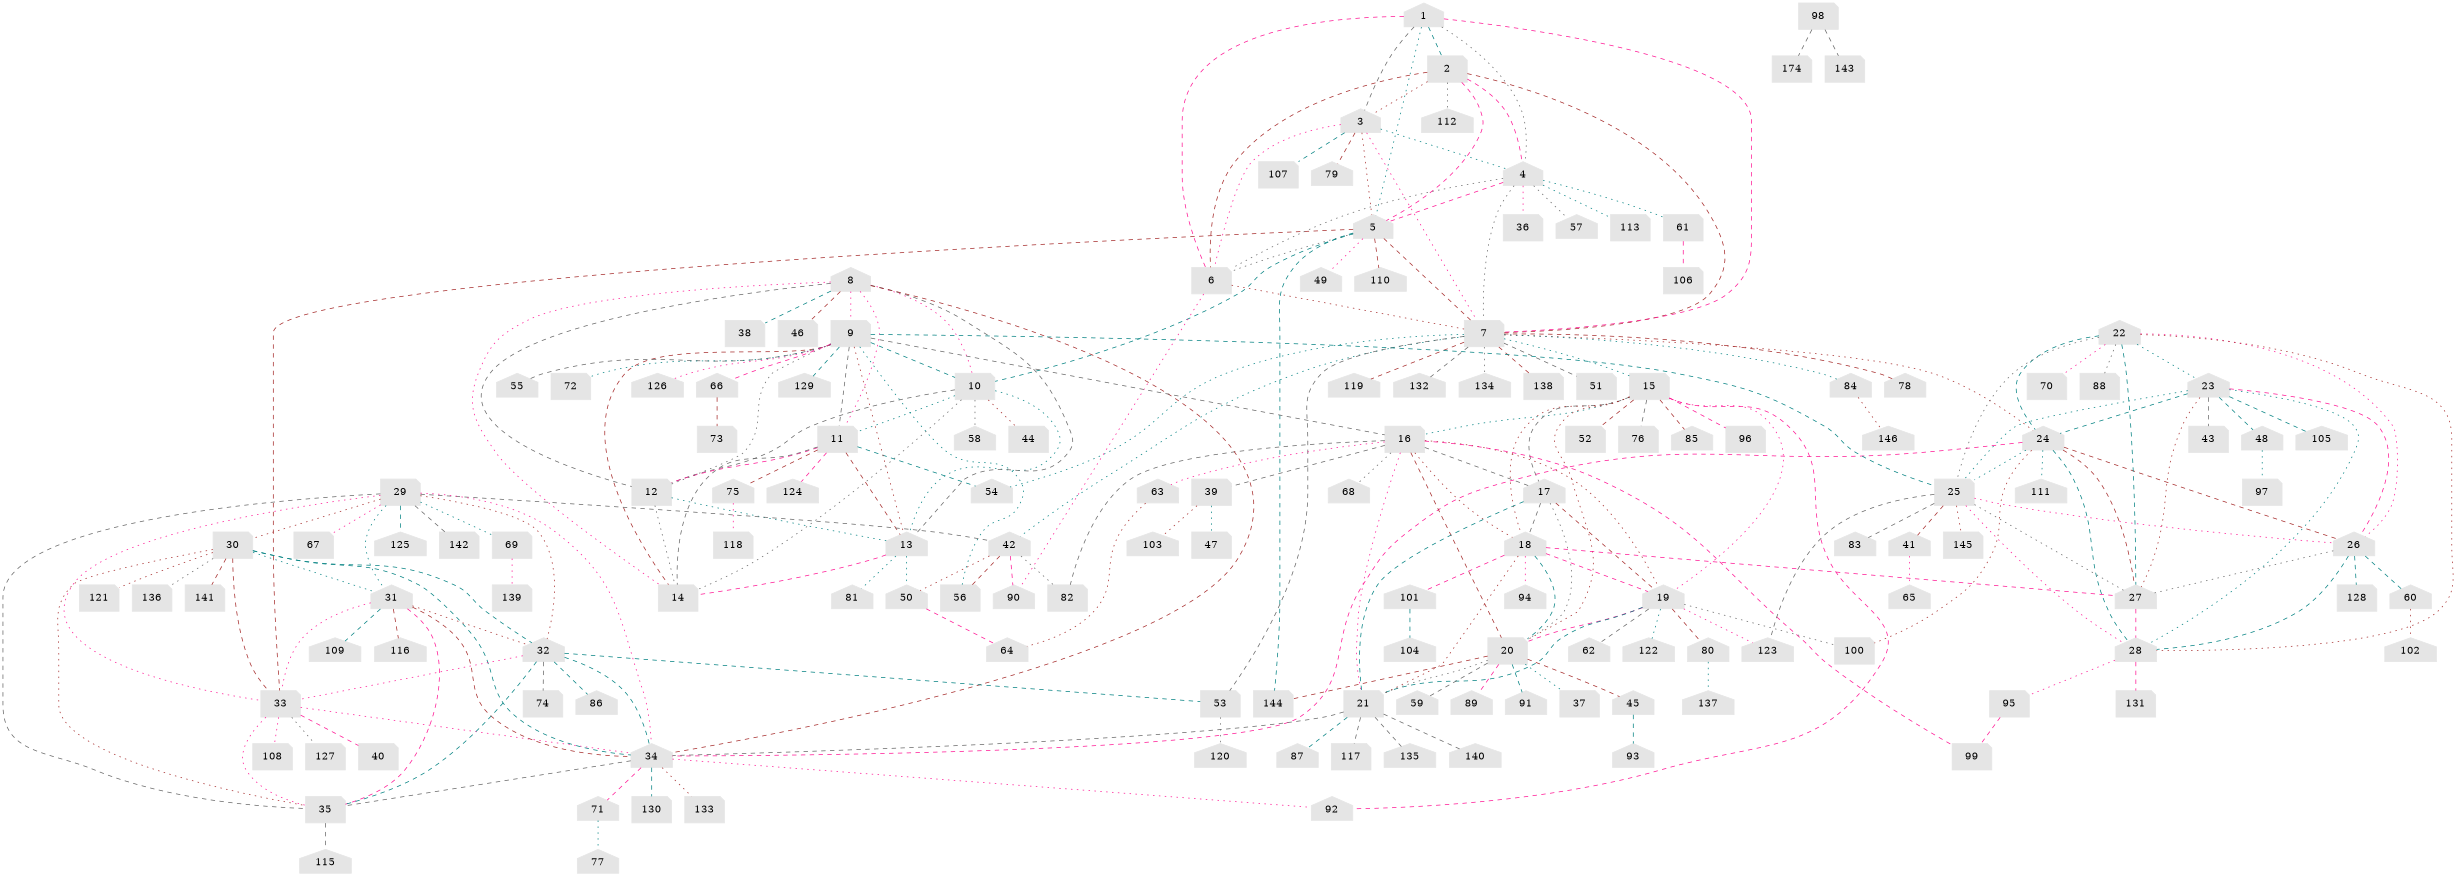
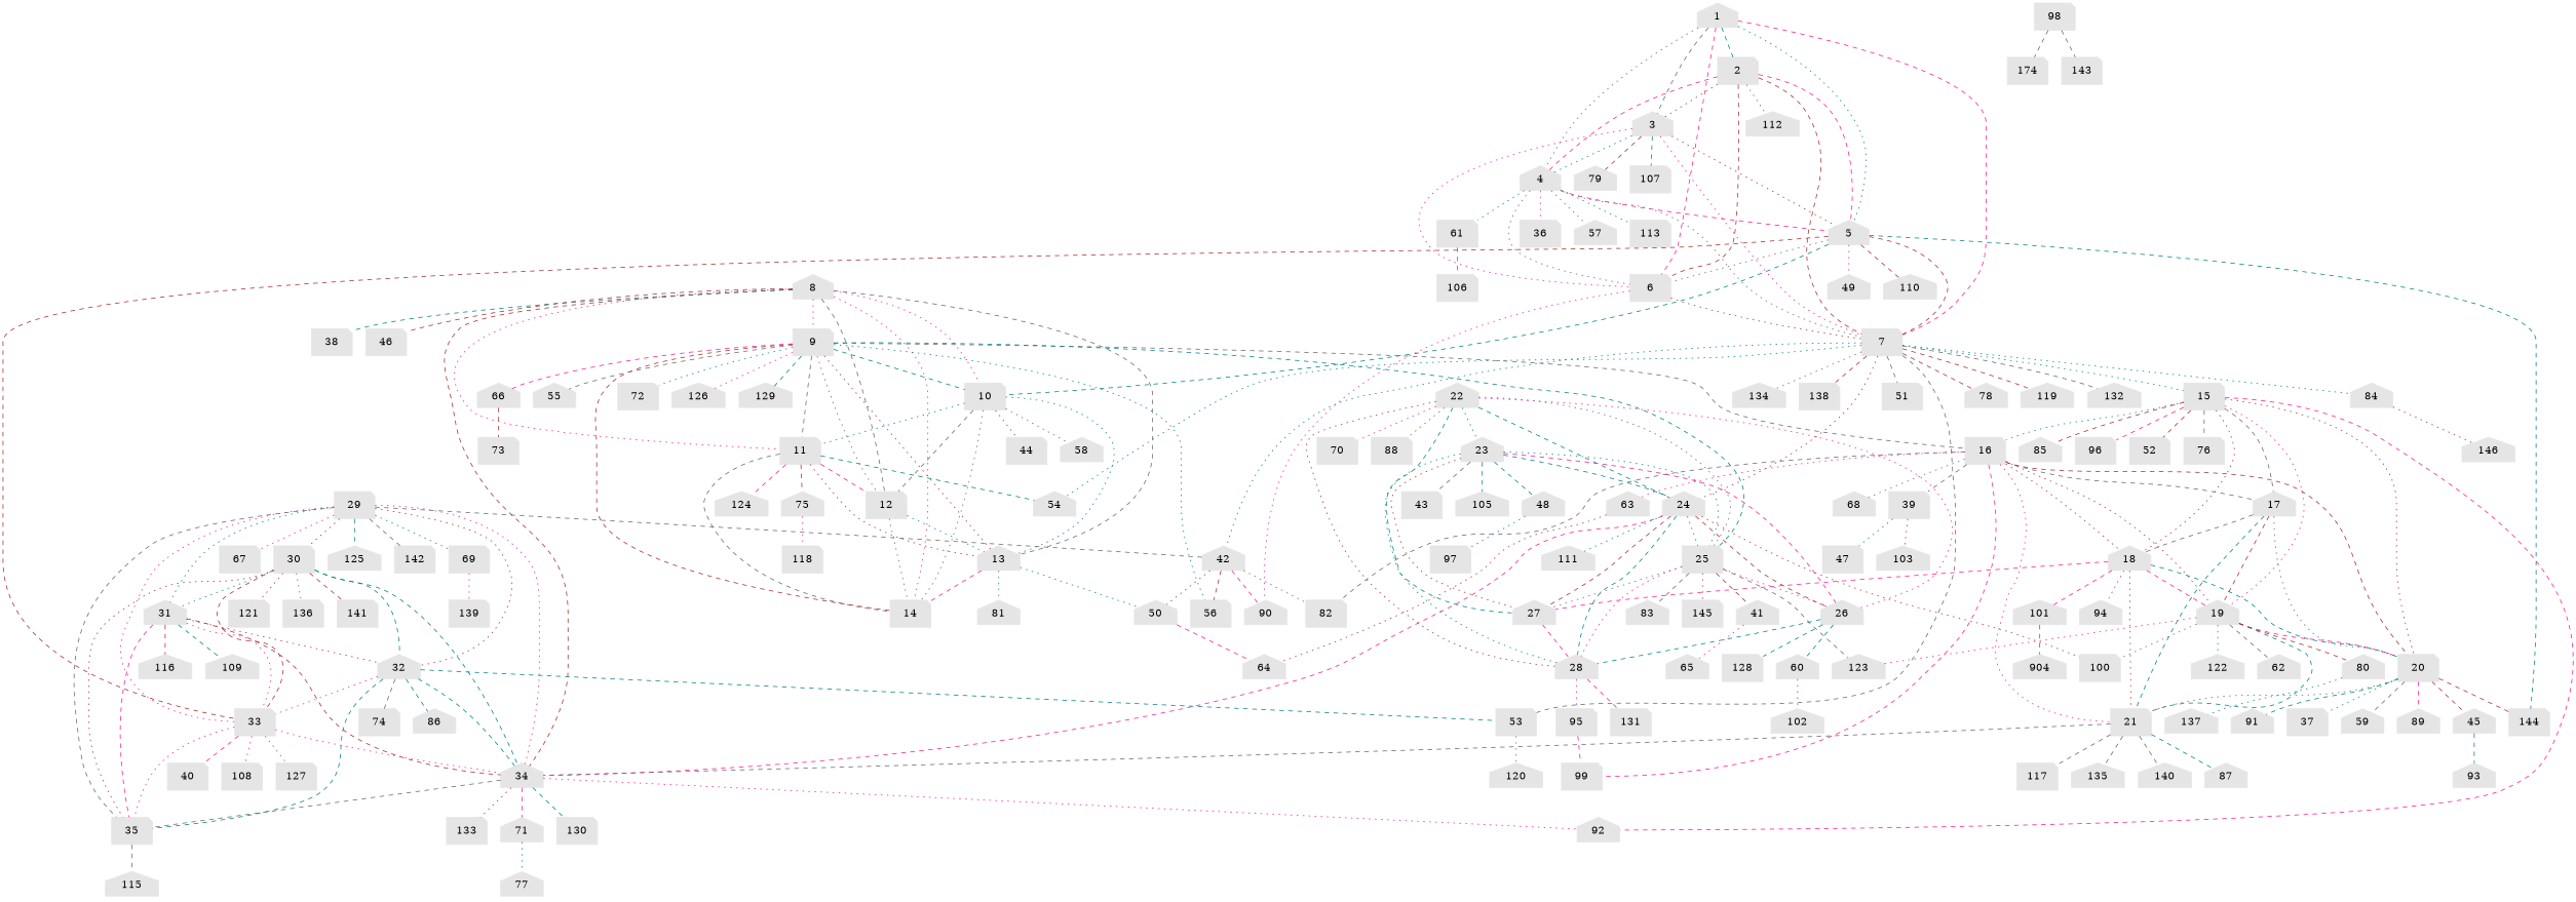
  graph {
    node [color=gray90 shape=house style=filled]
    edge [color=teal style=dashed]
    2 [shape=note]
    1
    3
    4
    5
    6 [shape=note]
    7 [shape=note]
    112
    79
    107 [shape=note]
    36 [shape=note]
    57
    61 [shape=note]
    113 [shape=note]
    10 [shape=note]
    33 [shape=note]
    49
    110
    144 [shape=note]
    90
    15 [shape=note]
    24
    42
    51 [shape=note]
    53 [shape=note]
    54
    78
    84
    119
    132
    134
    138 [shape=note]
    98 [shape=note]
    n34 [label=174 shape=note]
    143 [shape=note]
    106 [shape=note]
    11 [shape=note]
    12 [shape=note]
    13
    14 [shape=note]
    44 [shape=note]
    58
    34
    35 [shape=note]
    40 [shape=note]
    108 [shape=note]
    127 [shape=note]
    16 [shape=note]
    17
    18
    19
    20 [shape=note]
    52 [shape=note]
    76 [shape=note]
    85
    92
    96 [shape=note]
    25 [shape=note]
    27
    100 [shape=note]
    26
    28
    111
    56 [shape=note]
    50
    82 [shape=note]
    120
    146
    8
    9 [shape=note]
    38 [shape=note]
    46 [shape=note]
    55
    66
    72 [shape=note]
    126
    129
    75
    124
    81
    71
    130 [shape=note]
    133 [shape=note]
    21 [shape=note]
    39 [shape=note]
    63
    68
    99 [shape=note]
    123
    41
    83
    145 [shape=note]
    73 [shape=note]
    118 [shape=note]
    64
    94
    101
    62
    80
    122
    37 [shape=note]
    45
    59
    89
    91
    87
    117 [shape=note]
    135
    140
    47 [shape=note]
    103
-   104
+   104 [label=904]
    137
    93
    22
    23
    70 [shape=note]
    88 [shape=note]
    43 [shape=note]
    48
    105
    60
    128 [shape=note]
    95 [shape=note]
    131 [shape=note]
    97 [shape=note]
    65
    102
    29 [shape=note]
    30 [shape=note]
    31
    32
    67 [shape=note]
    69 [shape=note]
    125
    142 [shape=note]
    121 [shape=note]
    136 [shape=note]
    141 [shape=note]
    109
    116
    74 [shape=note]
    86
    115
    139 [shape=note]
    77
    2 -- 3 [color=brown style=dotted]
    2 -- 4 [color=deeppink]
    2 -- 5 [color=deeppink]
    2 -- 6 [color=brown]
    2 -- 7 [color=brown]
    2 -- 112 [color=gray40 style=dotted]
    1 -- 2
    1 -- 3 [color=gray40]
    1 -- 4 [color=gray40 style=dotted]
    1 -- 5 [style=dotted]
    1 -- 6 [color=deeppink]
    1 -- 7 [color=deeppink]
    3 -- 4 [style=dotted]
    3 -- 5 [color=brown style=dotted]
    3 -- 6 [color=deeppink style=dotted]
    3 -- 7 [color=deeppink style=dotted]
    3 -- 79 [color=brown]
    3 -- 107
    4 -- 5 [color=deeppink]
    4 -- 6 [color=gray40 style=dotted]
    4 -- 7 [color=gray40 style=dotted]
    4 -- 36 [color=deeppink style=dotted]
    4 -- 57 [color=gray40 style=dotted]
    4 -- 61 [style=dotted]
    4 -- 113 [style=dotted]
    5 -- 6 [color=gray40 style=dotted]
    5 -- 7 [color=brown]
    5 -- 10
    5 -- 33 [color=brown]
    5 -- 49 [color=deeppink style=dotted]
    5 -- 110 [color=brown]
    5 -- 144
    6 -- 7 [color=brown style=dotted]
    6 -- 90 [color=deeppink style=dotted]
    7 -- 15 [style=dotted]
    7 -- 24 [color=brown style=dotted]
    7 -- 42 [style=dotted]
    7 -- 51 [color=gray40]
    7 -- 53 [color=gray40]
    7 -- 54 [style=dotted]
    7 -- 78 [color=brown]
    7 -- 84 [style=dotted]
    7 -- 119 [color=brown]
    7 -- 132 [color=gray40]
    7 -- 134 [color=gray40 style=dotted]
    7 -- 138 [color=brown]
    61 -- 106 [color=deeppink]
    10 -- 11 [style=dotted]
    10 -- 12 [color=gray40]
    10 -- 13 [style=dotted]
    10 -- 14 [color=gray40 style=dotted]
    10 -- 44 [color=brown style=dotted]
    10 -- 58 [color=gray40 style=dotted]
    33 -- 34 [color=deeppink style=dotted]
    33 -- 35 [color=deeppink style=dotted]
    33 -- 40 [color=deeppink]
    33 -- 108 [color=deeppink style=dotted]
    33 -- 127 [color=gray40 style=dotted]
    15 -- 16 [style=dotted]
    15 -- 17 [color=gray40]
    15 -- 18 [color=brown style=dotted]
    15 -- 19 [color=deeppink style=dotted]
    15 -- 20 [color=brown style=dotted]
    15 -- 52 [color=brown]
    15 -- 76 [color=gray40]
    15 -- 85 [color=brown]
    15 -- 92 [color=deeppink]
    15 -- 96 [color=deeppink]
    24 -- 34 [color=deeppink]
    24 -- 25 [style=dotted]
    24 -- 27 [color=brown]
    24 -- 100 [color=brown style=dotted]
    24 -- 26 [color=brown]
    24 -- 28
    24 -- 111 [style=dotted]
    42 -- 90 [color=deeppink]
    42 -- 56 [color=brown]
    42 -- 50 [color=brown style=dotted]
    42 -- 82 [color=gray40 style=dotted]
    53 -- 120 [color=gray40 style=dotted]
    84 -- 146 [color=brown style=dotted]
    98 -- n34 [color=gray40]
    98 -- 143 [color=gray40]
    11 -- 54
    11 -- 12 [color=deeppink]
-   11 -- 13 [color=brown]
+   11 -- 13 [color=brown style=dotted]
    11 -- 14 [color=gray40]
    11 -- 75 [color=brown]
    11 -- 124 [color=deeppink]
    12 -- 13 [style=dotted]
    12 -- 14 [color=gray40 style=dotted]
    13 -- 14 [color=deeppink]
    13 -- 50 [style=dotted]
    13 -- 81 [style=dotted]
    34 -- 35 [color=gray40]
    34 -- 92 [color=deeppink style=dotted]
    34 -- 71 [color=deeppink]
    34 -- 130
    34 -- 133 [color=brown style=dotted]
    35 -- 115 [color=gray40]
    16 -- 17 [color=gray40]
    16 -- 18 [color=brown style=dotted]
    16 -- 19 [color=brown style=dotted]
    16 -- 20 [color=brown]
    16 -- 82 [color=gray40]
    16 -- 21 [color=deeppink style=dotted]
    16 -- 39 [color=gray40]
    16 -- 63 [color=deeppink style=dotted]
    16 -- 68 [color=gray40 style=dotted]
    16 -- 99 [color=deeppink]
    17 -- 18 [color=gray40]
    17 -- 19 [color=brown]
    17 -- 20 [color=gray40 style=dotted]
    17 -- 21
    18 -- 19 [color=deeppink]
    18 -- 20
    18 -- 27 [color=deeppink]
    18 -- 21 [color=brown style=dotted]
    18 -- 94 [color=deeppink style=dotted]
    18 -- 101 [color=deeppink]
    19 -- 20 [color=deeppink]
    19 -- 100 [color=gray40 style=dotted]
    19 -- 21
    19 -- 123 [color=deeppink style=dotted]
    19 -- 62 [color=gray40]
    19 -- 80 [color=brown]
    19 -- 122 [style=dotted]
    20 -- 144 [color=brown]
    20 -- 21 [color=gray40 style=dotted]
    20 -- 37 [style=dotted]
    20 -- 45 [color=brown]
    20 -- 59 [color=gray40]
    20 -- 89 [color=deeppink]
    20 -- 91
    25 -- 27 [color=gray40 style=dotted]
    25 -- 26 [color=deeppink style=dotted]
    25 -- 28 [color=deeppink style=dotted]
    25 -- 123 [color=gray40]
    25 -- 41 [color=brown]
    25 -- 83 [color=gray40]
    25 -- 145 [color=brown style=dotted]
    27 -- 28 [color=deeppink]
-   26 -- 27 [color=gray40 style=dotted]
    26 -- 28
    26 -- 60
    26 -- 128
    28 -- 95 [color=deeppink style=dotted]
    28 -- 131 [color=deeppink]
    50 -- 64 [color=deeppink]
    8 -- 10 [color=deeppink style=dotted]
    8 -- 11 [color=deeppink style=dotted]
    8 -- 12 [color=gray40]
    8 -- 13 [color=gray40]
    8 -- 14 [color=deeppink style=dotted]
    8 -- 34 [color=brown]
    8 -- 9 [color=deeppink style=dotted]
    8 -- 38
    8 -- 46 [color=brown]
    9 -- 10
    9 -- 11 [color=gray40]
    9 -- 12 [color=gray40 style=dotted]
    9 -- 13 [color=brown style=dotted]
    9 -- 14 [color=brown]
    9 -- 16 [color=gray40]
    9 -- 25
    9 -- 56 [style=dotted]
    9 -- 55 [color=gray40]
    9 -- 66 [color=deeppink]
    9 -- 72 [style=dotted]
    9 -- 126 [color=deeppink style=dotted]
    9 -- 129
    66 -- 73 [color=brown]
    75 -- 118 [color=deeppink style=dotted]
    71 -- 77 [style=dotted]
    21 -- 34 [color=gray40]
    21 -- 87
    21 -- 117 [color=gray40]
    21 -- 135 [color=gray40]
    21 -- 140 [color=gray40]
    39 -- 47 [style=dotted]
    39 -- 103 [color=brown style=dotted]
    63 -- 64 [color=brown style=dotted]
    41 -- 65 [color=deeppink style=dotted]
    101 -- 104
    80 -- 137 [style=dotted]
    45 -- 93
    22 -- 24
    22 -- 25 [color=gray40 style=dotted]
    22 -- 27
    22 -- 26 [color=deeppink style=dotted]
    22 -- 28 [color=brown style=dotted]
    22 -- 23 [style=dotted]
    22 -- 70 [color=deeppink style=dotted]
    22 -- 88 [color=gray40 style=dotted]
    23 -- 24
    23 -- 25 [style=dotted]
    23 -- 27 [color=brown style=dotted]
    23 -- 26 [color=deeppink]
    23 -- 28 [style=dotted]
    23 -- 43 [color=gray40]
    23 -- 48
    23 -- 105
    48 -- 97 [style=dotted]
    60 -- 102 [color=brown style=dotted]
    95 -- 99 [color=deeppink]
    29 -- 33 [color=deeppink style=dotted]
    29 -- 42 [color=gray40]
    29 -- 34 [color=deeppink style=dotted]
    29 -- 35 [color=gray40]
    29 -- 30 [color=brown style=dotted]
    29 -- 31 [style=dotted]
    29 -- 32 [color=brown style=dotted]
    29 -- 67 [color=deeppink style=dotted]
    29 -- 69 [style=dotted]
    29 -- 125
    29 -- 142 [color=gray40]
    30 -- 33 [color=brown]
    30 -- 34
    30 -- 35 [color=brown style=dotted]
    30 -- 31 [style=dotted]
    30 -- 32
    30 -- 121 [color=brown style=dotted]
    30 -- 136 [color=gray40 style=dotted]
    30 -- 141 [color=brown]
    31 -- 33 [color=deeppink style=dotted]
    31 -- 34 [color=brown]
    31 -- 35 [color=deeppink]
    31 -- 32 [color=brown style=dotted]
    31 -- 109
    31 -- 116 [color=brown]
    32 -- 33 [color=deeppink style=dotted]
    32 -- 53
    32 -- 34
    32 -- 35
    32 -- 74 [color=gray40]
    32 -- 86
    69 -- 139 [color=deeppink style=dotted]
  }
